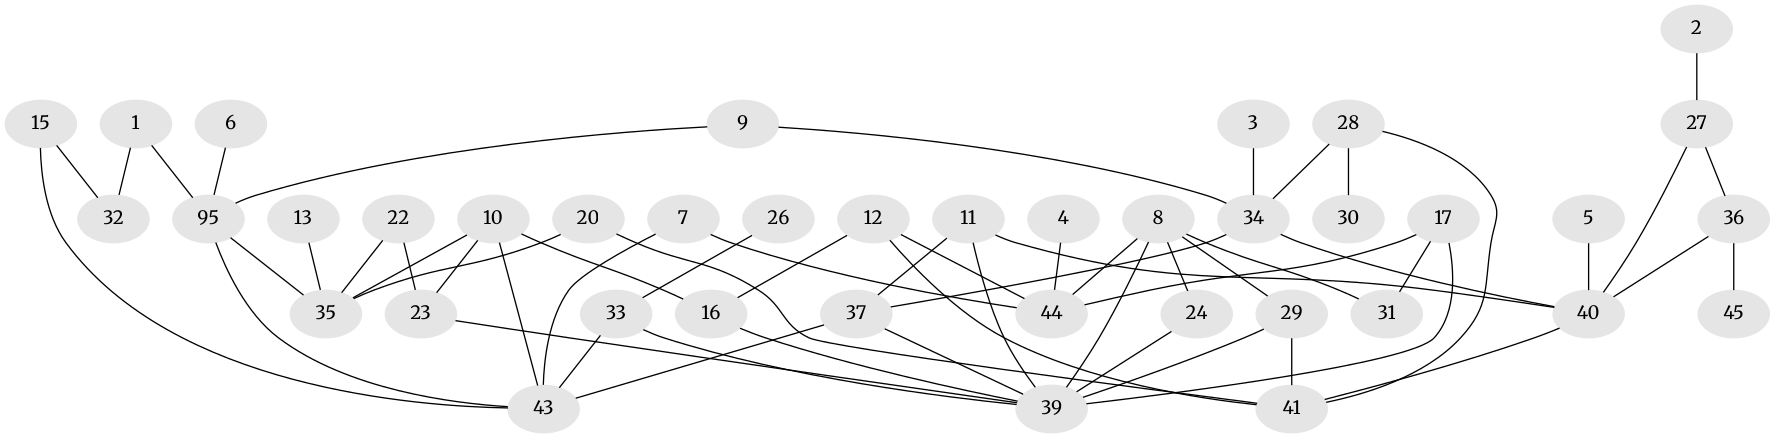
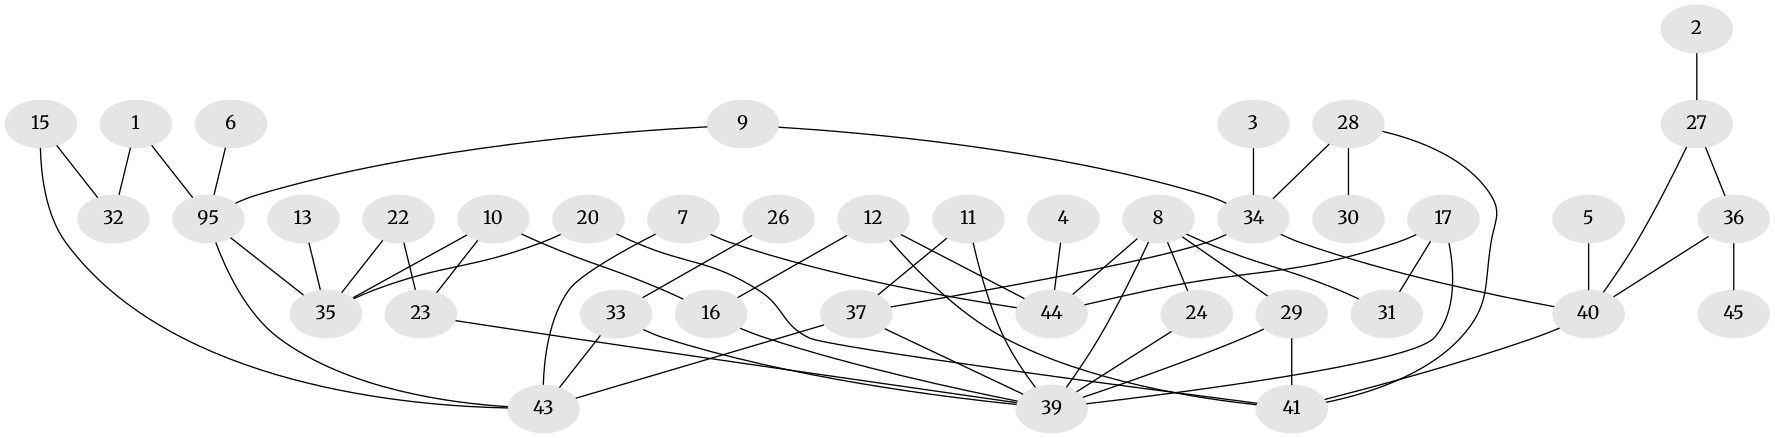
  graph {
    fontname=Merriweather
    node [color=gray90 fontname=Merriweather style=filled]
    edge [fontname=Merriweather weight=1.0]
    n1 [label=95]
    1
    32
    43
    35
    2
    27
    40
    36
    3
    34
    37
    4
    44
    5
    41
    6
    7
    8
    24
    29
    31
    39
    9
    10
    16
    23
    11
    12
    13
    15
    17
    20
    22
    26
    33
    45
    28
    30
    n1 -- 43
    n1 -- 35
    1 -- n1
    1 -- 32
    2 -- 27
    27 -- 40
    27 -- 36
    40 -- 41
    36 -- 40
    36 -- 45
    3 -- 34
    34 -- 40
    34 -- 37
    37 -- 43
    37 -- 39
    4 -- 44
    5 -- 40
    6 -- n1
    7 -- 43
    7 -- 44
    8 -- 44
    8 -- 24
    8 -- 29
    8 -- 31
    8 -- 39
    24 -- 39
    29 -- 41
    29 -- 39
    9 -- n1
    9 -- 34
-   10 -- 43
    10 -- 35
    10 -- 16
    10 -- 23
    16 -- 39
    23 -- 39
-   11 -- 40
    11 -- 37
    11 -- 39
    12 -- 44
    12 -- 41
    12 -- 16
    13 -- 35
    15 -- 32
    15 -- 43
    17 -- 44
    17 -- 31
    17 -- 39 [weight=2.0]
    20 -- 35
    20 -- 41
    22 -- 35
    22 -- 23
    26 -- 33
    33 -- 43 [weight=2.0]
    33 -- 39
    28 -- 34
    28 -- 41
    28 -- 30
  }
